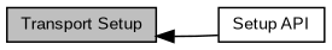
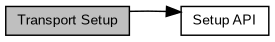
  digraph {
    rankdir=LR
    fontname="Liberation Sans"
    node [color=black fontname="Liberation Sans" fontsize=10 shape=record style=filled]
    n1 [fillcolor=grey75 fontcolor=black height=0.2 label="Transport Setup" width=0.4]
    n2 [fillcolor=white height=0.2 label="Setup API" width=0.4]
-   n1 -> n2 [dir=back fontname="Liberation Sans" fontsize=10 labelfontname=Helvetica labelfontsize=10 shape=plaintext style=solid]
+   n2 -> n1 [dir=back fontname="Liberation Sans" fontsize=10 labelfontname=Helvetica labelfontsize=10 shape=plaintext style=solid]
  }
